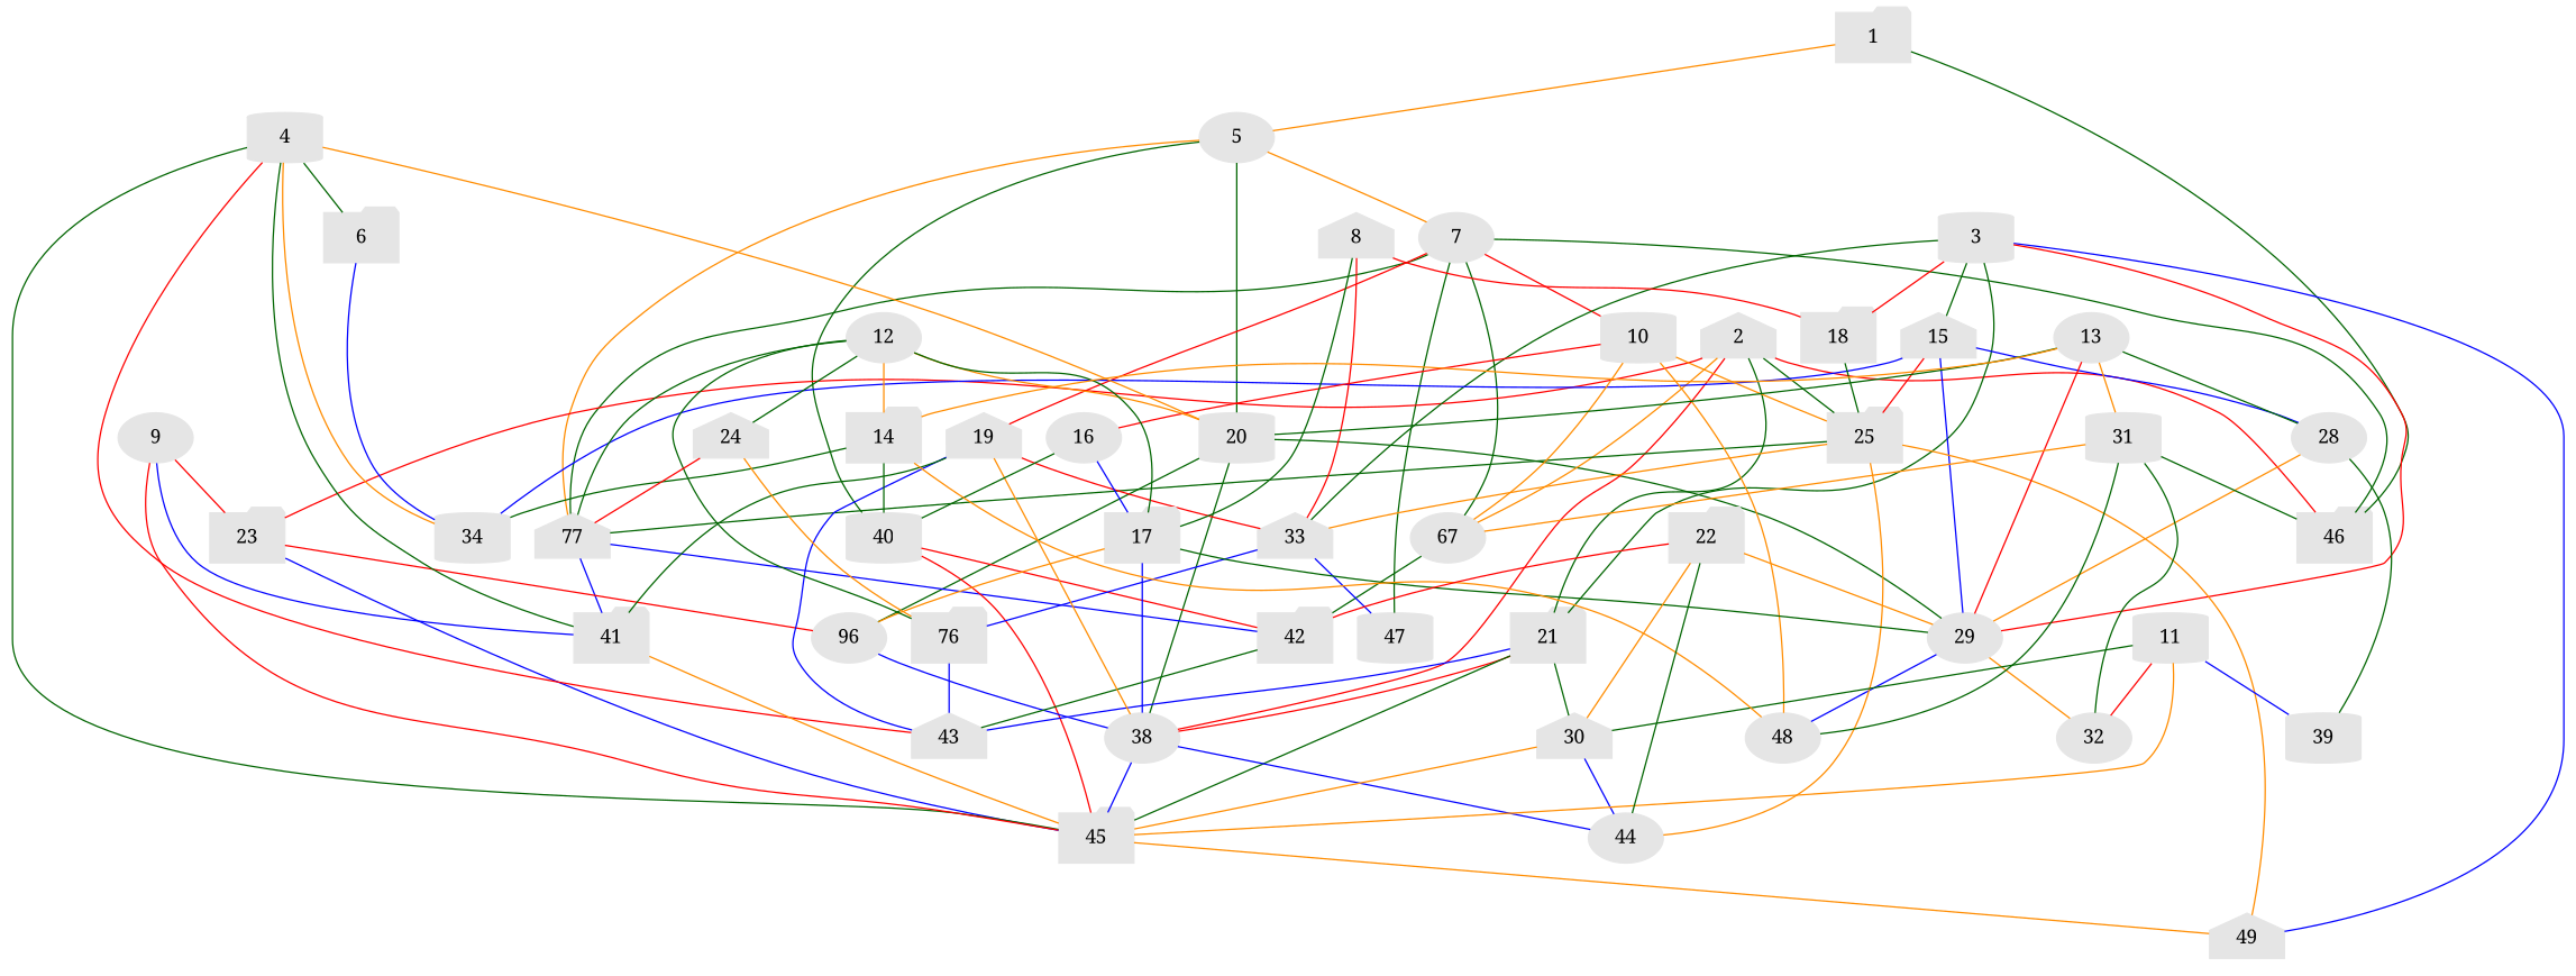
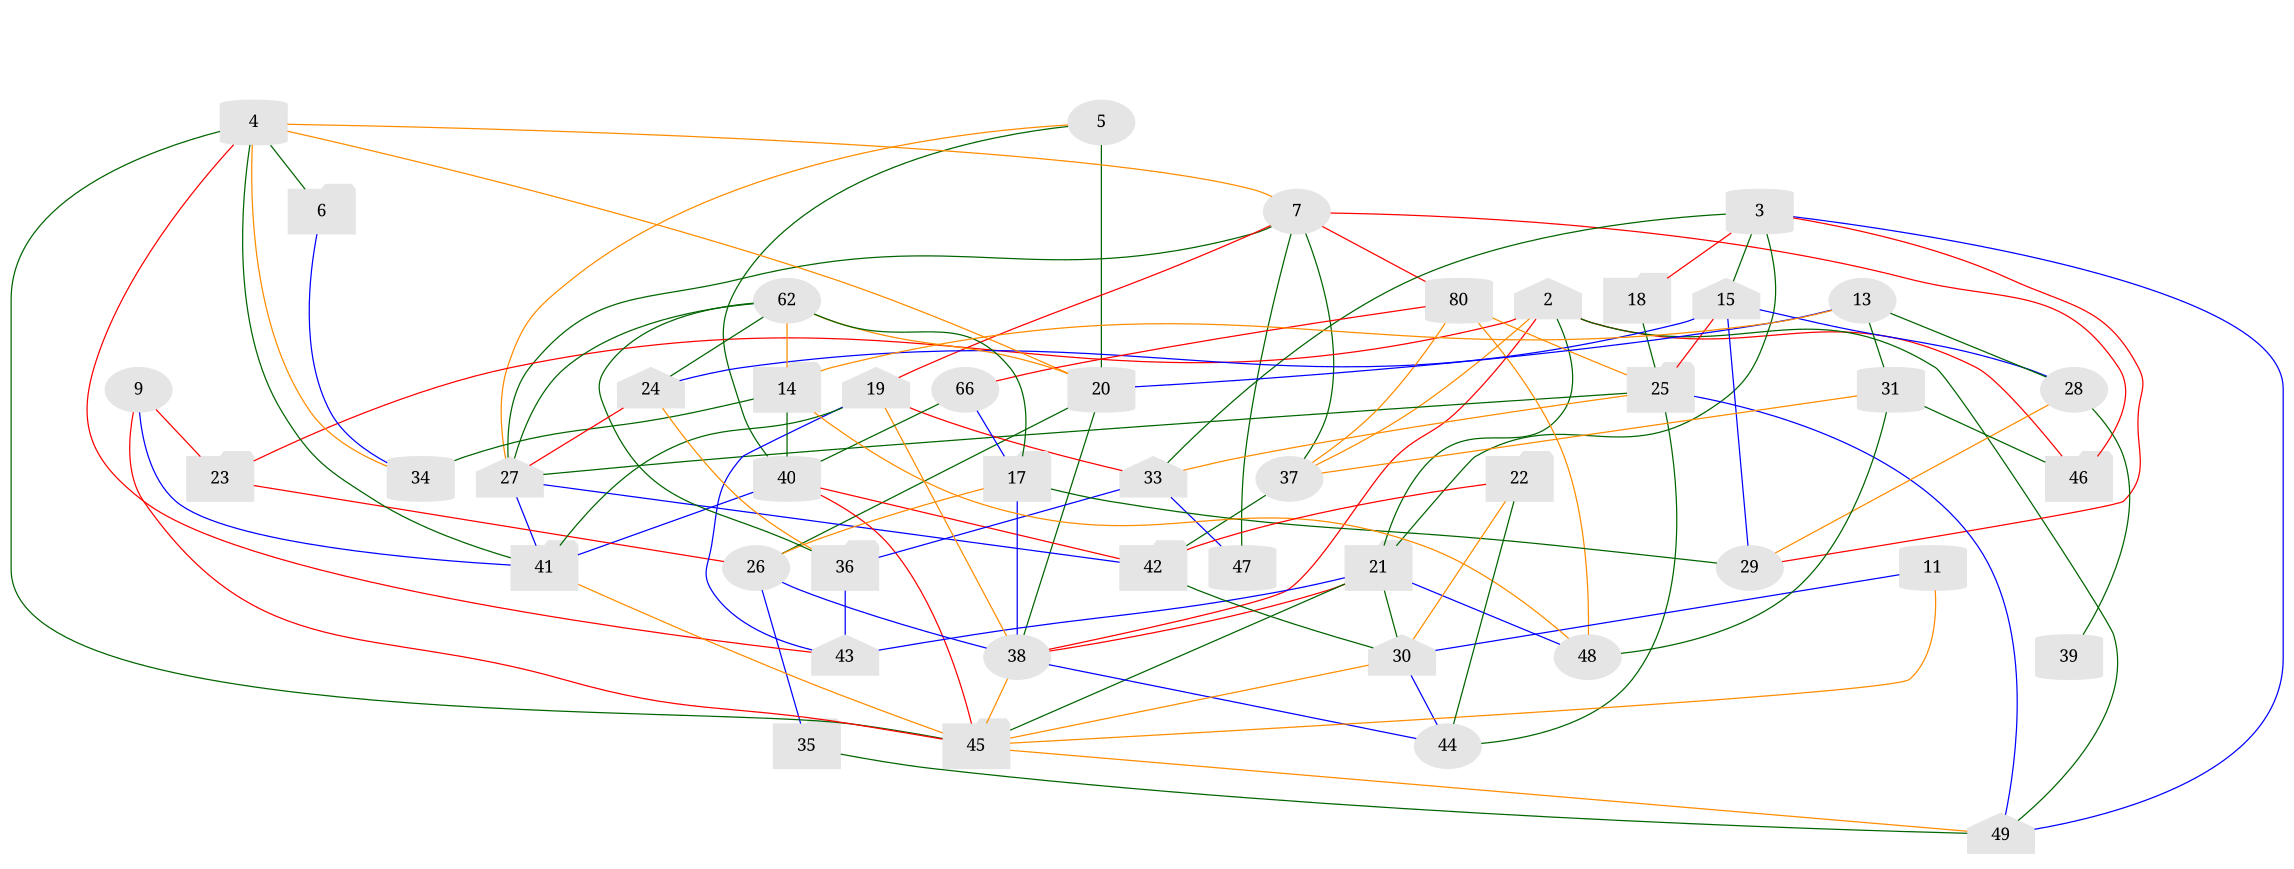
  graph {
    fontname="Noto Serif"
    node [color=gray90 fontname="Noto Serif" shape=folder style=filled]
    edge [color=darkgreen fontname="Noto Serif" weight=1.0]
    5 [shape=ellipse]
-   1
    46
    20 [shape=cylinder]
    7 [shape=ellipse]
-   27 [shape=house label=77]
+   27 [shape=house]
    40 [shape=cylinder]
    2 [shape=house]
    21
    23
-   37 [shape=ellipse label=67]
+   37 [shape=ellipse]
    38 [shape=ellipse]
    49 [shape=house]
    43 [shape=house]
    45
    30 [shape=house]
-   26 [shape=ellipse label=96]
+   26 [shape=ellipse]
    42
    44 [shape=ellipse]
    3 [shape=cylinder]
    15 [shape=house]
    18
    29 [shape=ellipse]
    33 [shape=house]
    34 [shape=cylinder]
    25
    28 [shape=ellipse]
    48 [shape=ellipse]
-   32 [shape=ellipse]
    47 [shape=cylinder]
-   36 [label=76]
+   36
    4 [shape=cylinder]
    6
    41
-   10 [shape=cylinder]
+   10 [shape=cylinder label=80]
    19 [shape=house]
-   16 [shape=ellipse]
-   8 [shape=house]
+   16 [shape=ellipse label=66]
    17
    9 [shape=ellipse]
    11 [shape=cylinder]
    39 [shape=cylinder]
-   12 [shape=ellipse]
+   12 [shape=ellipse label=62]
    14
    24 [shape=house]
    13 [shape=ellipse]
    31 [shape=cylinder]
+   35
    22
    5 -- 20
-   5 -- 7 [color=darkorange]
+   4 -- 7 [color=darkorange]
    5 -- 27 [color=darkorange]
    5 -- 40
-   1 -- 5 [color=darkorange]
-   1 -- 46
    20 -- 38
    20 -- 26
-   20 -- 29
-   7 -- 46
+   7 -- 46 [color=red]
    7 -- 27
    7 -- 37
    7 -- 47
    7 -- 10 [color=red]
    7 -- 19 [color=red]
    27 -- 42 [color=blue]
    27 -- 41 [color=blue]
    40 -- 45 [color=red]
    40 -- 42 [color=red]
+   40 -- 41 [color=blue]
    2 -- 46 [color=red]
    2 -- 21
    2 -- 23 [color=red]
    2 -- 37 [color=darkorange]
    2 -- 38 [color=red]
-   2 -- 25
+   2 -- 49
    21 -- 38 [color=red]
    21 -- 43 [color=blue]
    21 -- 45
    21 -- 30
-   23 -- 45 [color=blue]
    23 -- 26 [color=red]
    37 -- 42 [weight=2.0]
-   38 -- 45 [color=blue]
+   38 -- 45 [color=darkorange]
    38 -- 44 [color=blue]
    45 -- 49 [color=darkorange]
    30 -- 45 [color=darkorange]
    30 -- 44 [color=blue]
    26 -- 38 [color=blue weight=2.0]
-   42 -- 43
+   26 -- 35 [color=blue]
+   42 -- 30
    3 -- 21
    3 -- 49 [color=blue]
    3 -- 15
    3 -- 18 [color=red]
    3 -- 29 [color=red]
    3 -- 33
    15 -- 29 [color=blue]
-   15 -- 34 [color=blue]
+   15 -- 24 [color=blue]
    15 -- 25 [color=red]
    15 -- 28 [color=blue]
    18 -- 25 [weight=2.0]
-   29 -- 48 [color=blue]
-   29 -- 32 [color=darkorange]
+   21 -- 48 [color=blue]
    33 -- 47 [color=blue]
    33 -- 36 [color=blue]
    25 -- 27
-   25 -- 49 [color=darkorange]
-   25 -- 44 [color=darkorange]
+   25 -- 49 [color=blue]
+   25 -- 44
    25 -- 33 [color=darkorange]
    28 -- 29 [color=darkorange]
    28 -- 39
    36 -- 43 [color=blue weight=2.0]
    4 -- 20 [color=darkorange]
    4 -- 43 [color=red]
    4 -- 45
    4 -- 34 [color=darkorange]
    4 -- 6
    4 -- 41
    6 -- 34 [color=blue]
    41 -- 45 [color=darkorange]
    10 -- 37 [color=darkorange]
    10 -- 25 [color=darkorange]
    10 -- 48 [color=darkorange weight=2.0]
    10 -- 16 [color=red]
    19 -- 38 [color=darkorange]
    19 -- 43 [color=blue]
    19 -- 33 [color=red]
    19 -- 41
    16 -- 40
    16 -- 17 [color=blue]
-   8 -- 18 [color=red]
-   8 -- 33 [color=red]
-   8 -- 17
    17 -- 38 [color=blue]
    17 -- 26 [color=darkorange]
    17 -- 29
    9 -- 23 [color=red]
    9 -- 45 [color=red]
    9 -- 41 [color=blue]
    11 -- 45 [color=darkorange]
-   11 -- 30
-   11 -- 32 [color=red]
-   11 -- 39 [color=blue]
+   11 -- 30 [color=blue]
    12 -- 20 [color=darkorange]
    12 -- 27
    12 -- 36
    12 -- 17
    12 -- 14 [color=darkorange weight=2.0]
    12 -- 24
    14 -- 40
    14 -- 34 [weight=2.0]
    14 -- 48 [color=darkorange]
    24 -- 27 [color=red]
    24 -- 36 [color=darkorange]
-   13 -- 20
-   13 -- 29 [color=red]
+   13 -- 20 [color=blue]
    13 -- 28
    13 -- 14 [color=darkorange weight=2.0]
-   13 -- 31 [color=darkorange]
+   13 -- 31
    31 -- 46
    31 -- 37 [color=darkorange]
    31 -- 48
-   31 -- 32
+   35 -- 49
    22 -- 30 [color=darkorange]
    22 -- 42 [color=red]
    22 -- 44
-   22 -- 29 [color=darkorange]
  }
